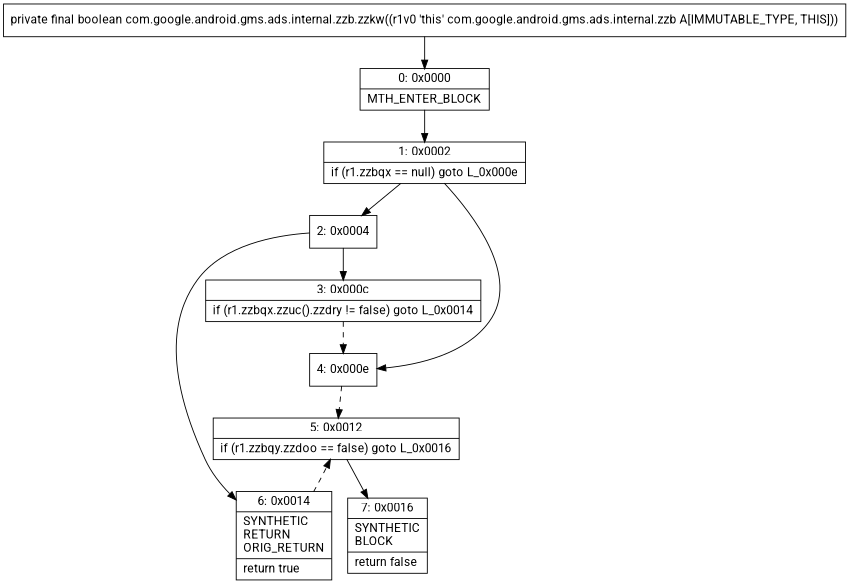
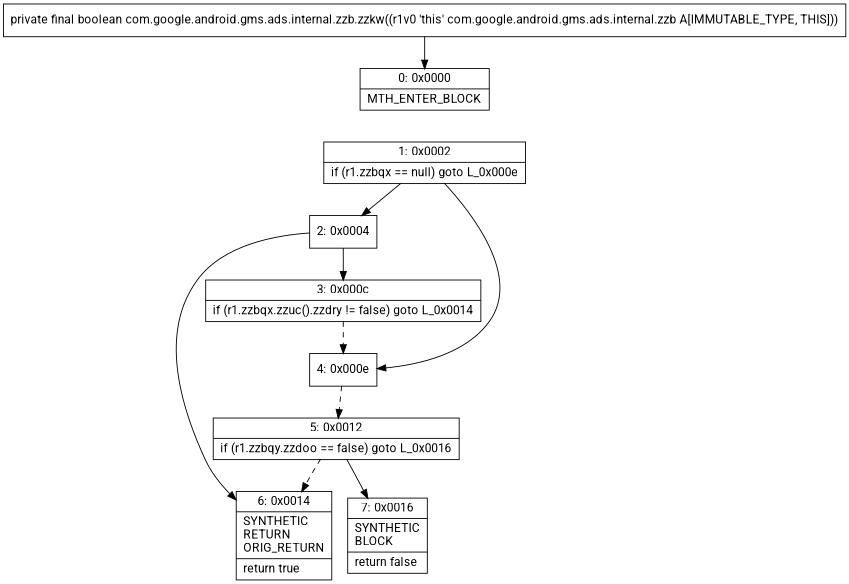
  digraph {
    fontname=Roboto
    node [fontname=Roboto shape=record]
    edge [fontname=Roboto]
    n1 [label="{0\:\ 0x0000|MTH_ENTER_BLOCK\l}"]
    n2 [label="{1\:\ 0x0002|if (r1.zzbqx == null) goto L_0x000e\l}"]
    n3 [label="{2\:\ 0x0004}"]
    n4 [label="{4\:\ 0x000e}"]
    n5 [label="{3\:\ 0x000c|if (r1.zzbqx.zzuc().zzdry != false) goto L_0x0014\l}"]
    n6 [label="{6\:\ 0x0014|SYNTHETIC\lRETURN\lORIG_RETURN\l|return true\l}"]
    n7 [label="{5\:\ 0x0012|if (r1.zzbqy.zzdoo == false) goto L_0x0016\l}"]
    n8 [label="{7\:\ 0x0016|SYNTHETIC\lBLOCK\l|return false\l}"]
    n9 [label="{private final boolean com.google.android.gms.ads.internal.zzb.zzkw((r1v0 'this' com.google.android.gms.ads.internal.zzb A[IMMUTABLE_TYPE, THIS])) }"]
-   n1 -> n2
    n2 -> n3 [style=solid]
    n2 -> n4
    n3 -> n5
    n3 -> n6
    n4 -> n7 [style=dashed]
    n5 -> n4 [style=dashed]
-   n6 -> n7 [style=dashed]
+   n7 -> n6 [style=dashed]
    n7 -> n8
    n9 -> n1
  }
